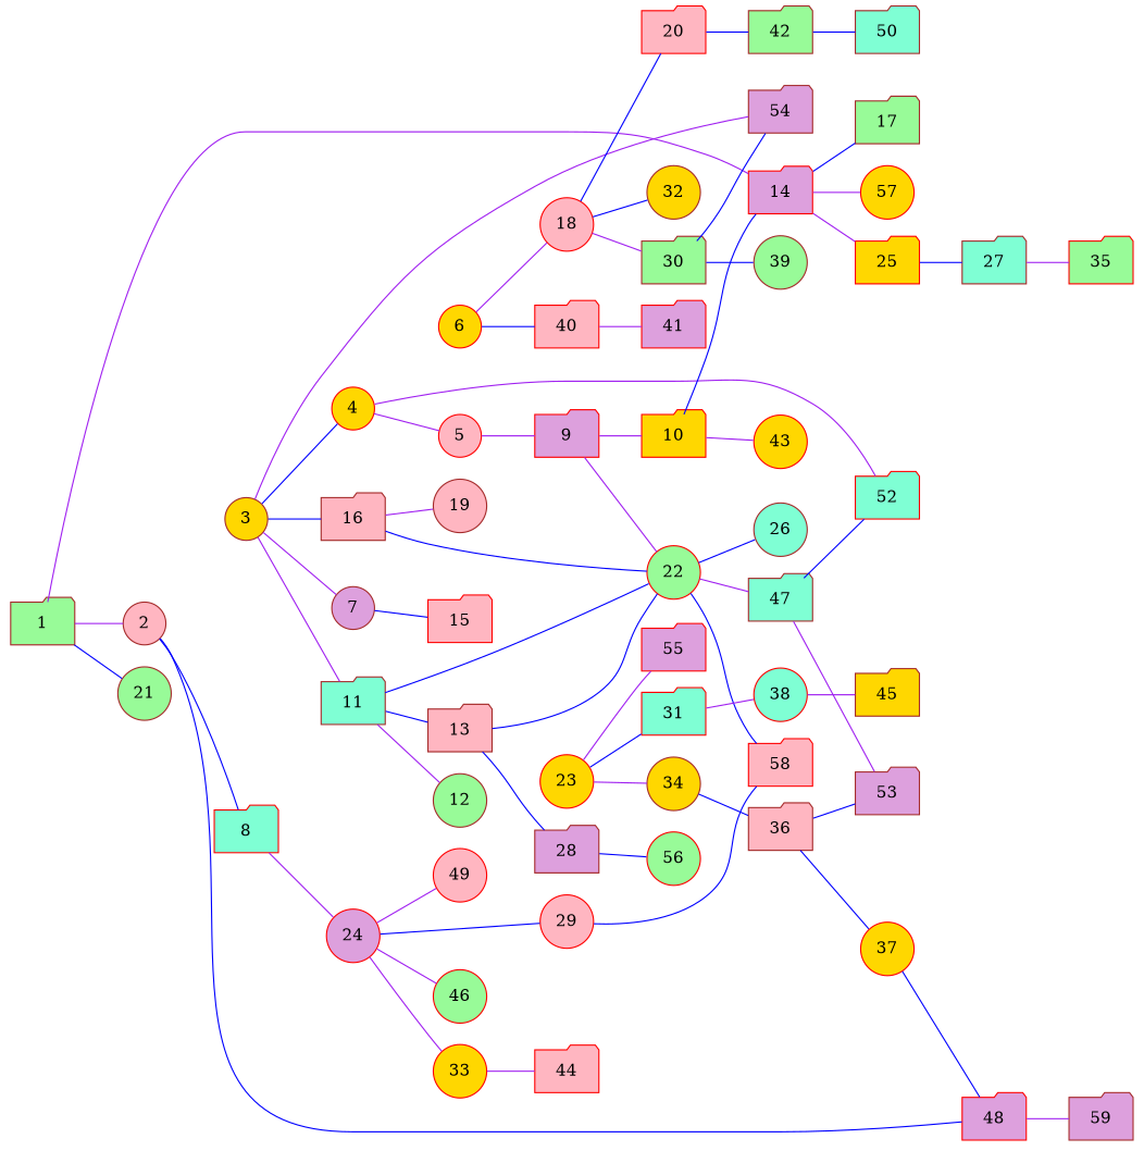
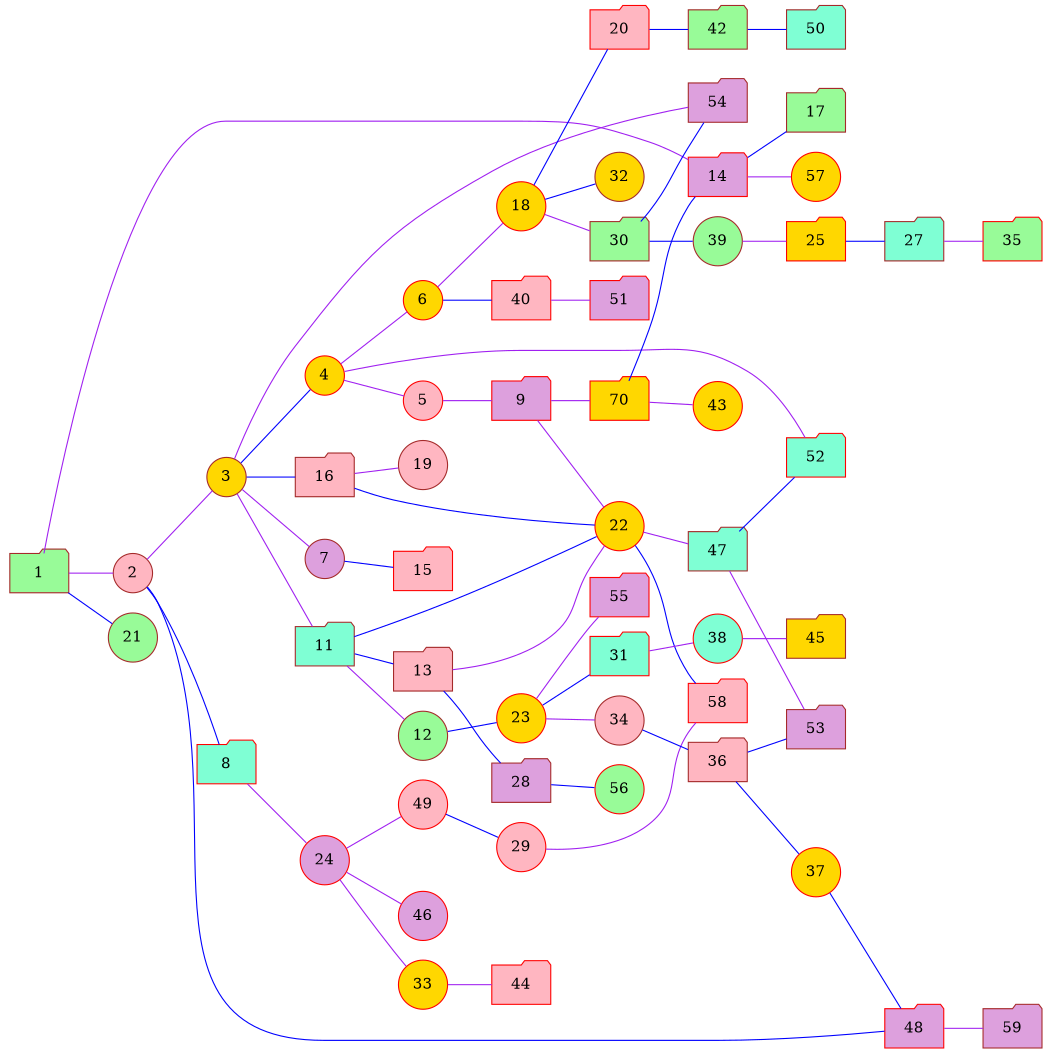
  graph {
    rankdir=LR
    node [color=red fillcolor=lightpink shape=folder style=filled]
    edge [color=purple weight=1.0]
    1 [color=brown fillcolor=palegreen]
    2 [color=brown shape=circle]
    14 [fillcolor=plum]
    21 [color=brown fillcolor=palegreen shape=circle]
    3 [color=brown fillcolor=gold shape=circle]
    8 [fillcolor=aquamarine]
    48 [fillcolor=plum]
    17 [color=brown fillcolor=palegreen]
    25 [fillcolor=gold]
    57 [fillcolor=gold shape=circle]
    4 [fillcolor=gold shape=circle]
    7 [color=brown fillcolor=plum shape=circle]
    11 [color=brown fillcolor=aquamarine]
    16 [color=brown]
    54 [color=brown fillcolor=plum]
    24 [fillcolor=plum shape=circle]
    n17 [color=brown fillcolor=plum label=59]
    5 [shape=circle]
    6 [fillcolor=gold shape=circle]
    52 [fillcolor=aquamarine]
    15
-   22 [fillcolor=palegreen shape=circle]
+   22 [fillcolor=gold shape=circle]
    12 [color=brown fillcolor=palegreen shape=circle]
    13 [color=brown]
    19 [color=brown shape=circle]
    9 [fillcolor=plum]
-   18 [shape=circle]
+   18 [fillcolor=gold shape=circle]
    40
-   10 [fillcolor=gold]
+   10 [fillcolor=gold label=70]
    20
    30 [color=brown fillcolor=palegreen]
    32 [color=brown fillcolor=gold shape=circle]
-   41 [fillcolor=plum]
+   41 [fillcolor=plum label=51]
    29 [shape=circle]
    33 [fillcolor=gold shape=circle]
-   46 [fillcolor=palegreen shape=circle]
+   46 [fillcolor=plum shape=circle]
    49 [shape=circle]
    43 [fillcolor=gold shape=circle]
-   26 [color=brown fillcolor=aquamarine shape=circle]
    47 [color=brown fillcolor=aquamarine]
    58
    23 [fillcolor=gold shape=circle]
    28 [color=brown fillcolor=plum]
    31 [fillcolor=aquamarine]
-   34 [color=brown fillcolor=gold shape=circle]
+   34 [color=brown shape=circle]
    55 [fillcolor=plum]
    56 [fillcolor=palegreen shape=circle]
    27 [color=brown fillcolor=aquamarine]
    42 [color=brown fillcolor=palegreen]
    39 [color=brown fillcolor=palegreen shape=circle]
    50 [color=brown fillcolor=aquamarine]
    53 [color=brown fillcolor=plum]
    38 [fillcolor=aquamarine shape=circle]
    36 [color=brown]
    44
    35 [fillcolor=palegreen]
    45 [color=brown fillcolor=gold]
    37 [fillcolor=gold shape=circle]
    1 -- 2
    1 -- 14
    1 -- 21 [color=blue]
+   2 -- 3
    2 -- 8 [color=blue]
    2 -- 48 [color=blue]
    14 -- 17 [color=blue]
-   14 -- 25
+   39 -- 25
    14 -- 57
    3 -- 4 [color=blue]
    3 -- 7
    3 -- 11
    3 -- 16 [color=blue weight=2.0]
    3 -- 54
    8 -- 24
    48 -- n17
    25 -- 27 [color=blue]
    4 -- 5
+   4 -- 6
    4 -- 52
    7 -- 15 [color=blue]
    11 -- 22 [color=blue]
    11 -- 12
    11 -- 13 [color=blue]
    16 -- 22 [color=blue]
    16 -- 19 [weight=2.0]
-   24 -- 29 [color=blue]
+   49 -- 29 [color=blue]
    24 -- 33
    24 -- 46
    24 -- 49
    5 -- 9 [weight=4.0]
    6 -- 18
    6 -- 40 [color=blue]
-   22 -- 26 [color=blue]
    22 -- 47
    22 -- 58 [color=blue]
-   13 -- 22 [color=blue]
+   12 -- 23 [color=blue]
+   13 -- 22
    13 -- 28 [color=blue]
    9 -- 22 [weight=2.0]
    9 -- 10
    18 -- 20 [color=blue]
    18 -- 30
    18 -- 32 [color=blue]
    40 -- 41
    10 -- 14 [color=blue]
    10 -- 43
    20 -- 42 [color=blue]
    30 -- 54 [color=blue]
    30 -- 39 [color=blue]
-   29 -- 58 [color=blue]
+   29 -- 58
    33 -- 44
    47 -- 52 [color=blue]
    47 -- 53
    23 -- 31 [color=blue]
    23 -- 34
    23 -- 55
    28 -- 56 [color=blue]
    31 -- 38
    34 -- 36 [color=blue]
    27 -- 35
    42 -- 50 [color=blue]
    38 -- 45
    36 -- 53 [color=blue]
    36 -- 37 [color=blue]
    37 -- 48 [color=blue]
  }
